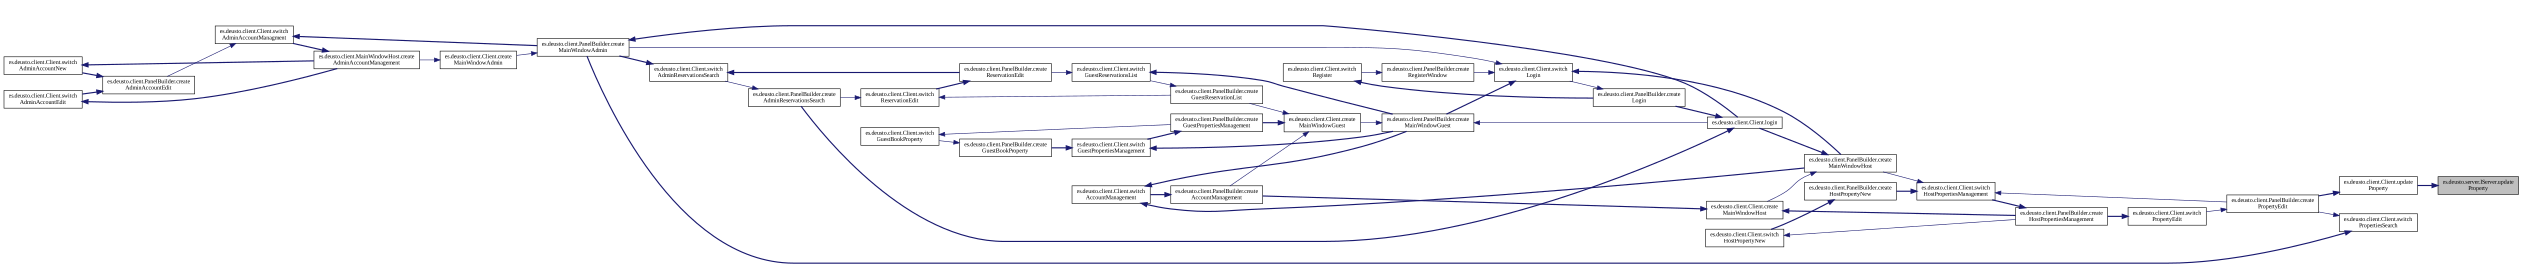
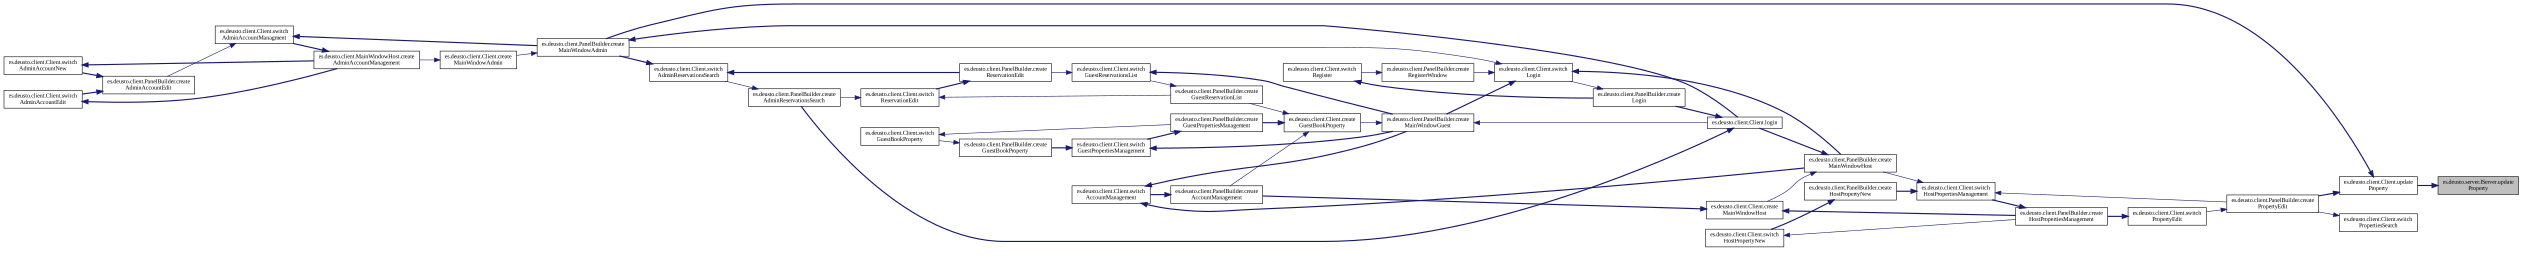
  digraph {
    fontname="Liberation Serif"
    rankdir=RL
    node [color=black fillcolor=white fontname="Liberation Serif" fontsize=10 shape=record style=filled]
    edge [color=midnightblue dir=back fontname="Liberation Serif" fontsize=10 labelfontname=Helvetica labelfontsize=10 style=bold]
    n1 [fillcolor=grey75 fontcolor=black height=0.2 label="es.deusto.server.IServer.update\lProperty" width=0.4]
    n2 [height=0.2 label="es.deusto.client.Client.update\lProperty" width=0.4]
    n3 [height=0.2 label="es.deusto.client.PanelBuilder.create\lPropertyEdit" width=0.4]
    n4 [height=0.2 label="es.deusto.client.Client.switch\lPropertyEdit" width=0.4]
    n5 [height=0.2 label="es.deusto.client.PanelBuilder.create\lHostPropertiesManagement" width=0.4]
    n6 [height=0.2 label="es.deusto.client.Client.switch\lHostPropertiesManagement" width=0.4]
    n7 [height=0.2 label="es.deusto.client.Client.switch\lPropertiesSearch" width=0.4]
    n8 [height=0.2 label="es.deusto.client.PanelBuilder.create\lMainWindowAdmin" width=0.4]
    n9 [height=0.2 label="es.deusto.client.Client.login" width=0.4]
    n10 [height=0.2 label="es.deusto.client.Client.create\lMainWindowAdmin" width=0.4]
    n11 [height=0.2 label="es.deusto.client.PanelBuilder.create\lLogin" width=0.4]
    n12 [height=0.2 label="es.deusto.client.PanelBuilder.create\lAdminReservationsSearch" width=0.4]
    n13 [height=0.2 label="es.deusto.client.MainWindowHost.create\lAdminAccountManagement" width=0.4]
    n14 [height=0.2 label="es.deusto.client.Client.switch\lLogin" width=0.4]
    n15 [height=0.2 label="es.deusto.client.PanelBuilder.create\lRegisterWindow" width=0.4]
    n16 [height=0.2 label="es.deusto.client.PanelBuilder.create\lMainWindowHost" width=0.4]
    n17 [height=0.2 label="es.deusto.client.PanelBuilder.create\lMainWindowGuest" width=0.4]
    n18 [height=0.2 label="es.deusto.client.Client.switch\lRegister" width=0.4]
    n19 [height=0.2 label="es.deusto.client.Client.create\lMainWindowHost" width=0.4]
-   n20 [height=0.2 label="es.deusto.client.Client.create\lMainWindowGuest" width=0.4]
+   n20 [height=0.2 label="es.deusto.client.Client.create\lGuestBookProperty" width=0.4]
    n21 [height=0.2 label="es.deusto.client.PanelBuilder.create\lAccountManagement" width=0.4]
    n22 [height=0.2 label="es.deusto.client.Client.switch\lAccountManagement" width=0.4]
    n23 [height=0.2 label="es.deusto.client.PanelBuilder.create\lHostPropertyNew" width=0.4]
    n24 [height=0.2 label="es.deusto.client.Client.switch\lHostPropertyNew" width=0.4]
    n25 [height=0.2 label="es.deusto.client.PanelBuilder.create\lGuestReservationList" width=0.4]
    n26 [height=0.2 label="es.deusto.client.PanelBuilder.create\lGuestPropertiesManagement" width=0.4]
    n27 [height=0.2 label="es.deusto.client.Client.switch\lGuestReservationsList" width=0.4]
    n28 [height=0.2 label="es.deusto.client.Client.switch\lGuestPropertiesManagement" width=0.4]
    n29 [height=0.2 label="es.deusto.client.PanelBuilder.create\lReservationEdit" width=0.4]
    n30 [height=0.2 label="es.deusto.client.Client.switch\lReservationEdit" width=0.4]
    n31 [height=0.2 label="es.deusto.client.Client.switch\lAdminReservationsSearch" width=0.4]
    n32 [height=0.2 label="es.deusto.client.PanelBuilder.create\lGuestBookProperty" width=0.4]
    n33 [height=0.2 label="es.deusto.client.Client.switch\lGuestBookProperty" width=0.4]
    n34 [height=0.2 label="es.deusto.client.Client.switch\lAdminAccountManagment" width=0.4]
    n35 [height=0.2 label="es.deusto.client.PanelBuilder.create\lAdminAccountEdit" width=0.4]
    n36 [height=0.2 label="es.deusto.client.Client.switch\lAdminAccountEdit" width=0.4]
    n37 [height=0.2 label="es.deusto.client.Client.switch\lAdminAccountNew" width=0.4]
    n1 -> n2
    n2 -> n3
    n3 -> n4 [style=solid]
    n4 -> n5
    n5 -> n6
    n6 -> n3 [style=solid]
    n6 -> n16 [style=solid]
    n6 -> n23
    n7 -> n3 [style=solid]
-   n7 -> n8
+   n2 -> n8
    n8 -> n9
    n8 -> n10 [style=solid]
    n9 -> n11
    n9 -> n12
    n10 -> n13 [style=solid]
    n11 -> n14 [style=solid]
    n12 -> n31 [style=solid]
    n13 -> n34
    n14 -> n8 [style=solid]
    n14 -> n15 [style=solid]
    n14 -> n16
    n14 -> n17
    n15 -> n18 [style=solid]
    n16 -> n9
    n16 -> n19 [style=solid]
    n17 -> n9 [style=solid]
    n17 -> n20 [style=solid]
    n18 -> n11
    n19 -> n5
    n19 -> n21
    n20 -> n21 [style=solid]
    n20 -> n25 [style=solid]
    n20 -> n26
    n21 -> n22
    n22 -> n16
    n22 -> n17
    n23 -> n24
    n24 -> n5 [style=solid]
    n25 -> n27 [style=solid]
    n26 -> n28
    n27 -> n17
    n27 -> n29 [style=solid]
    n28 -> n17
    n28 -> n32
    n29 -> n30
    n30 -> n12 [style=solid]
    n30 -> n25 [style=solid]
    n31 -> n8
    n31 -> n29
    n32 -> n33 [style=solid]
    n33 -> n26 [style=solid]
    n34 -> n8
    n34 -> n35 [style=solid]
    n35 -> n36
    n35 -> n37
    n36 -> n13
    n37 -> n13
  }
